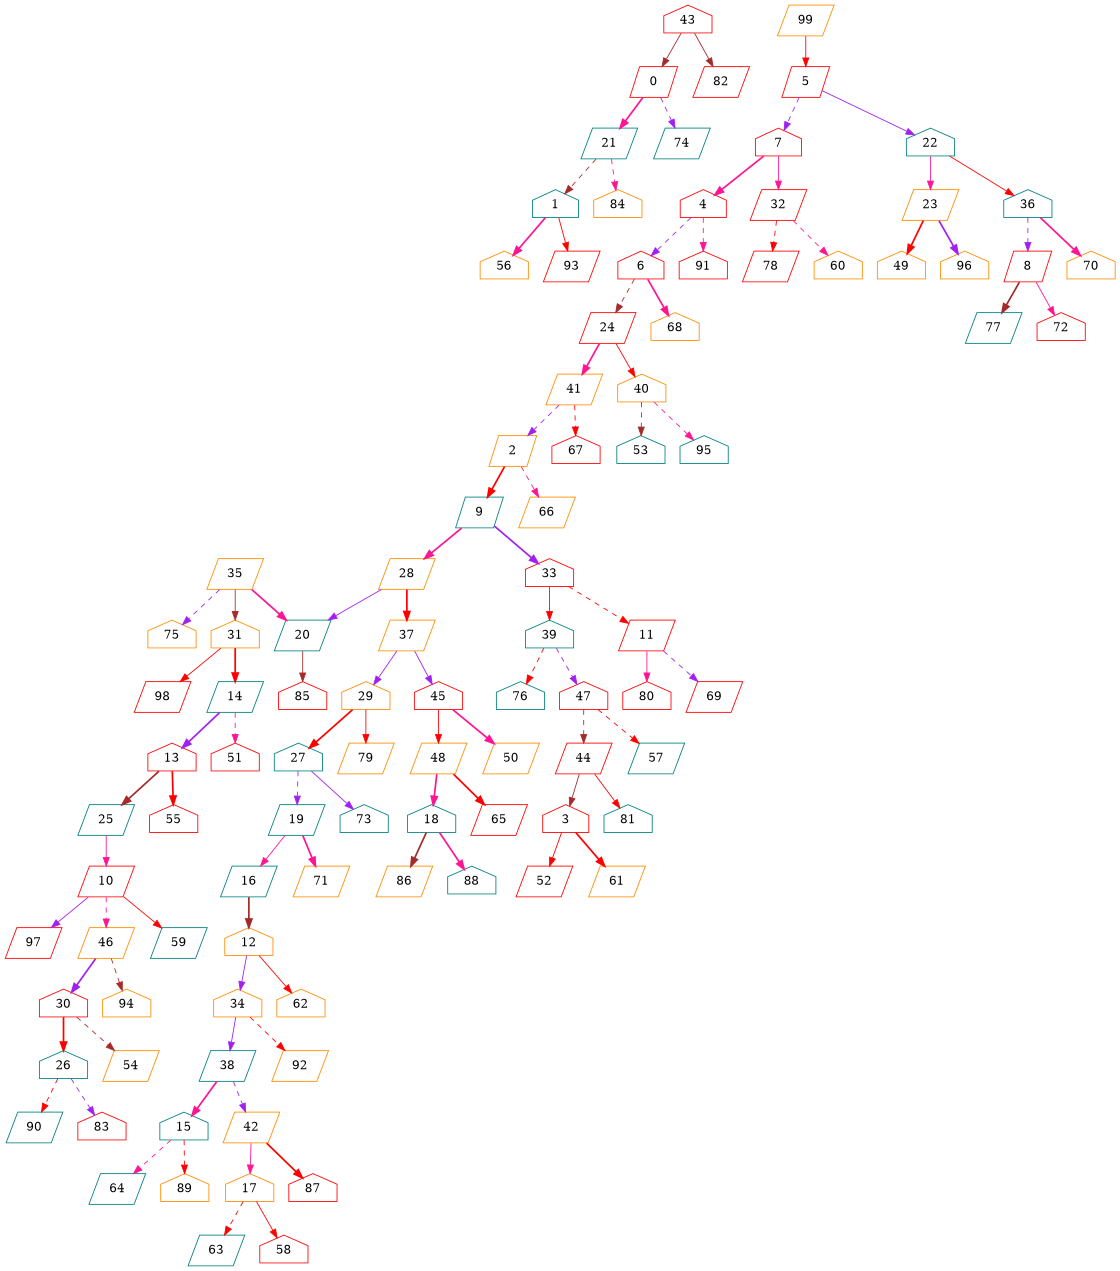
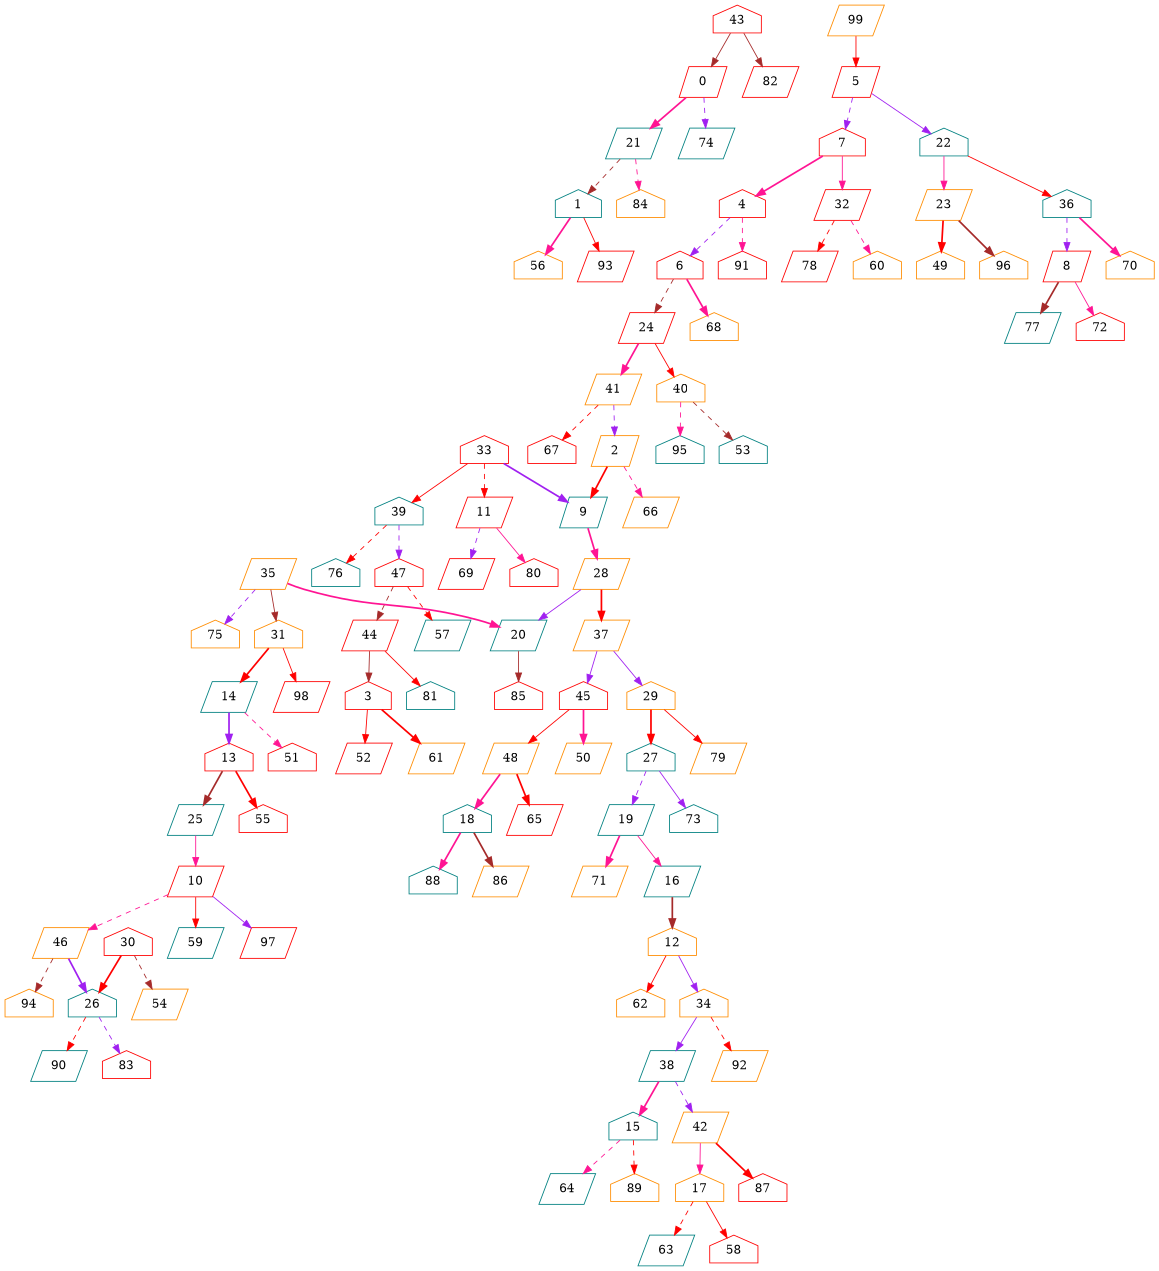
  digraph {
    node [color=red shape=house]
    edge [color=red style=dashed]
    n1 [label=0 shape=parallelogram]
    n2 [color=teal label=21 shape=parallelogram]
    n3 [color=teal label=74 shape=parallelogram]
    n4 [color=teal label=1]
    n5 [color=darkorange label=84]
    n6 [color=darkorange label=56]
    n7 [label=93 shape=parallelogram]
    n8 [color=darkorange label=2 shape=parallelogram]
    n9 [color=teal label=9 shape=parallelogram]
    n10 [color=darkorange label=66 shape=parallelogram]
    n11 [color=darkorange label=28 shape=parallelogram]
    n12 [label=33]
    n13 [label=3]
    n14 [label=52 shape=parallelogram]
    n15 [color=darkorange label=61 shape=parallelogram]
    n16 [label=4]
    n17 [label=6]
    n18 [label=91]
    n19 [label=24 shape=parallelogram]
    n20 [color=darkorange label=68]
    n21 [label=5 shape=parallelogram]
    n22 [label=7]
    n23 [color=teal label=22]
    n24 [label=32 shape=parallelogram]
    n25 [color=darkorange label=23 shape=parallelogram]
    n26 [color=teal label=36]
    n27 [color=darkorange label=40]
    n28 [color=darkorange label=41 shape=parallelogram]
    n29 [label=78 shape=parallelogram]
    n30 [color=darkorange label=60]
    n31 [label=8 shape=parallelogram]
    n32 [color=teal label=77 shape=parallelogram]
    n33 [label=72]
    n34 [color=teal label=20 shape=parallelogram]
    n35 [color=darkorange label=37 shape=parallelogram]
    n36 [label=11 shape=parallelogram]
    n37 [color=teal label=39]
    n38 [label=10 shape=parallelogram]
    n39 [color=darkorange label=46 shape=parallelogram]
    n40 [color=teal label=59 shape=parallelogram]
    n41 [label=97 shape=parallelogram]
    n42 [label=30]
    n43 [color=darkorange label=94]
    n44 [label=80]
    n45 [label=69 shape=parallelogram]
    n46 [color=darkorange label=12]
    n47 [color=darkorange label=34]
    n48 [color=darkorange label=62]
    n49 [color=teal label=38 shape=parallelogram]
    n50 [color=darkorange label=92 shape=parallelogram]
    n51 [label=13]
    n52 [color=teal label=25 shape=parallelogram]
    n53 [label=55]
    n54 [color=teal label=14 shape=parallelogram]
    n55 [label=51]
    n56 [color=teal label=15]
    n57 [color=teal label=64 shape=parallelogram]
    n58 [color=darkorange label=89]
    n59 [color=teal label=16 shape=parallelogram]
    n60 [label=43]
    n61 [label=82 shape=parallelogram]
    n62 [color=darkorange label=17]
    n63 [color=teal label=63 shape=parallelogram]
    n64 [label=58]
    n65 [color=teal label=18]
    n66 [color=darkorange label=86 shape=parallelogram]
    n67 [color=teal label=88]
    n68 [color=teal label=19 shape=parallelogram]
    n69 [color=darkorange label=71 shape=parallelogram]
    n70 [label=85]
    n71 [color=darkorange label=35 shape=parallelogram]
    n72 [color=darkorange label=31]
    n73 [color=darkorange label=75]
    n74 [color=darkorange label=49]
    n75 [color=darkorange label=96]
    n76 [color=darkorange label=70]
    n77 [color=teal label=53]
    n78 [color=teal label=95]
    n79 [label=67]
    n80 [color=teal label=26]
    n81 [color=teal label=90 shape=parallelogram]
    n82 [label=83]
    n83 [color=teal label=27]
    n84 [color=teal label=73]
    n85 [color=darkorange label=29]
    n86 [label=45]
    n87 [color=darkorange label=79 shape=parallelogram]
    n88 [color=darkorange label=54 shape=parallelogram]
    n89 [label=98 shape=parallelogram]
    n90 [label=47]
    n91 [color=teal label=76]
    n92 [color=darkorange label=42 shape=parallelogram]
    n93 [color=darkorange label=48 shape=parallelogram]
    n94 [color=darkorange label=50 shape=parallelogram]
    n95 [label=87]
    n96 [label=44 shape=parallelogram]
    n97 [color=teal label=57 shape=parallelogram]
    n98 [color=teal label=81]
    n99 [label=65 shape=parallelogram]
    n100 [color=darkorange label=99 shape=parallelogram]
    n1 -> n2 [color=deeppink style=bold]
    n1 -> n3 [color=purple]
    n2 -> n4 [color=brown]
    n2 -> n5 [color=deeppink]
    n4 -> n6 [color=deeppink style=bold]
    n4 -> n7 [style=solid]
    n8 -> n9 [style=bold]
    n8 -> n10 [color=deeppink]
    n9 -> n11 [color=deeppink style=bold]
-   n9 -> n12 [color=purple style=bold]
+   n12 -> n9 [color=purple style=bold]
    n11 -> n34 [color=purple style=solid]
    n11 -> n35 [style=bold]
    n12 -> n36
    n12 -> n37 [style=solid]
    n13 -> n14 [style=solid]
    n13 -> n15 [style=bold]
    n16 -> n17 [color=purple]
    n16 -> n18 [color=deeppink]
    n17 -> n19 [color=brown]
    n17 -> n20 [color=deeppink style=bold]
    n19 -> n27 [style=solid]
    n19 -> n28 [color=deeppink style=bold]
    n21 -> n22 [color=purple]
    n21 -> n23 [color=purple style=solid]
    n22 -> n16 [color=deeppink style=bold]
    n22 -> n24 [color=deeppink style=solid]
    n23 -> n25 [color=deeppink style=solid]
    n23 -> n26 [style=solid]
    n24 -> n29
    n24 -> n30 [color=deeppink]
    n25 -> n74 [style=bold]
-   n25 -> n75 [color=purple style=bold]
+   n25 -> n75 [color=brown style=bold]
    n26 -> n31 [color=purple]
    n26 -> n76 [color=deeppink style=bold]
    n27 -> n77 [color=brown]
    n27 -> n78 [color=deeppink]
    n28 -> n8 [color=purple]
    n28 -> n79
    n31 -> n32 [color=brown style=bold]
    n31 -> n33 [color=deeppink style=solid]
    n34 -> n70 [color=brown style=solid]
    n35 -> n85 [color=purple style=solid]
    n35 -> n86 [color=purple style=solid]
    n36 -> n44 [color=deeppink style=solid]
    n36 -> n45 [color=purple]
    n37 -> n90 [color=purple]
    n37 -> n91
    n38 -> n39 [color=deeppink]
    n38 -> n40 [style=solid]
    n38 -> n41 [color=purple style=solid]
-   n39 -> n42 [color=purple style=bold]
+   n39 -> n80 [color=purple style=bold]
    n39 -> n43 [color=brown]
    n42 -> n80 [style=bold]
    n42 -> n88 [color=brown]
    n46 -> n47 [color=purple style=solid]
    n46 -> n48 [style=solid]
    n47 -> n49 [color=purple style=solid]
    n47 -> n50
    n49 -> n56 [color=deeppink style=bold]
    n49 -> n92 [color=purple]
    n51 -> n52 [color=brown style=bold]
    n51 -> n53 [style=bold]
    n52 -> n38 [color=deeppink style=solid]
    n54 -> n51 [color=purple style=bold]
    n54 -> n55 [color=deeppink]
    n56 -> n57 [color=deeppink]
    n56 -> n58
    n59 -> n46 [color=brown style=bold]
    n60 -> n1 [color=brown style=solid]
    n60 -> n61 [color=brown style=solid]
    n62 -> n63
    n62 -> n64 [style=solid]
    n65 -> n66 [color=brown style=bold]
    n65 -> n67 [color=deeppink style=bold]
    n68 -> n59 [color=deeppink style=solid]
    n68 -> n69 [color=deeppink style=bold]
    n71 -> n34 [color=deeppink style=bold]
    n71 -> n72 [color=brown style=solid]
    n71 -> n73 [color=purple]
    n72 -> n54 [style=bold]
    n72 -> n89 [style=solid]
    n80 -> n81
    n80 -> n82 [color=purple]
    n83 -> n68 [color=purple]
    n83 -> n84 [color=purple style=solid]
    n85 -> n83 [style=bold]
    n85 -> n87 [style=solid]
    n86 -> n93 [style=solid]
    n86 -> n94 [color=deeppink style=bold]
    n90 -> n96 [color=brown]
    n90 -> n97
    n92 -> n62 [color=deeppink style=solid]
    n92 -> n95 [style=bold]
    n93 -> n65 [color=deeppink style=bold]
    n93 -> n99 [style=bold]
    n96 -> n13 [color=brown style=solid]
    n96 -> n98 [style=solid]
    n100 -> n21 [style=solid]
  }
